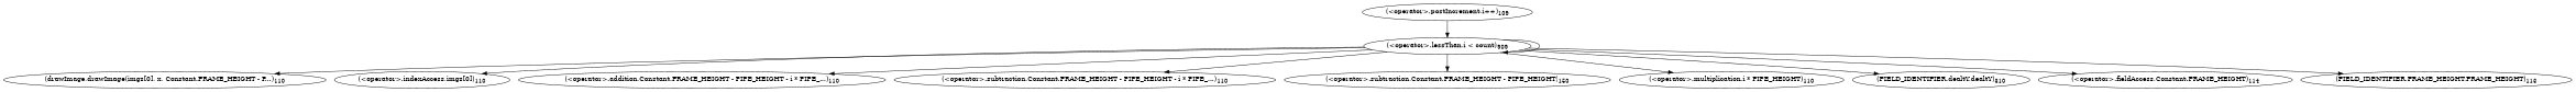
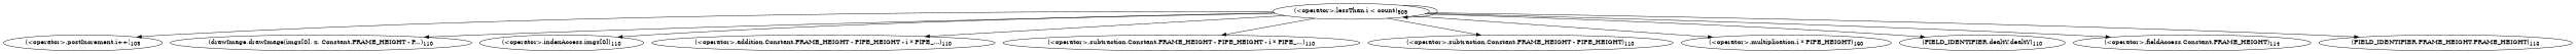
  digraph {
    n1 [label=<(&lt;operator&gt;.lessThan,i &lt; count)<SUB>909</SUB>>]
    n2 [label=<(&lt;operator&gt;.postIncrement,i++)<SUB>109</SUB>>]
    n3 [label=<(drawImage,drawImage(imgs[0], x, Constant.FRAME_HEIGHT - P...)<SUB>110</SUB>>]
    n4 [label=<(&lt;operator&gt;.indexAccess,imgs[0])<SUB>110</SUB>>]
    n5 [label=<(&lt;operator&gt;.addition,Constant.FRAME_HEIGHT - PIPE_HEIGHT - i * PIPE_...)<SUB>110</SUB>>]
    n6 [label=<(&lt;operator&gt;.subtraction,Constant.FRAME_HEIGHT - PIPE_HEIGHT - i * PIPE_...)<SUB>110</SUB>>]
-   n7 [label=<(&lt;operator&gt;.subtraction,Constant.FRAME_HEIGHT - PIPE_HEIGHT)<SUB>150</SUB>>]
-   n8 [label=<(&lt;operator&gt;.multiplication,i * PIPE_HEIGHT)<SUB>110</SUB>>]
-   n9 [label=<(FIELD_IDENTIFIER,dealtY,dealtY)<SUB>310</SUB>>]
+   n7 [label=<(&lt;operator&gt;.subtraction,Constant.FRAME_HEIGHT - PIPE_HEIGHT)<SUB>110</SUB>>]
+   n8 [label=<(&lt;operator&gt;.multiplication,i * PIPE_HEIGHT)<SUB>160</SUB>>]
+   n9 [label=<(FIELD_IDENTIFIER,dealtY,dealtY)<SUB>110</SUB>>]
    n10 [label=<(&lt;operator&gt;.fieldAccess,Constant.FRAME_HEIGHT)<SUB>114</SUB>>]
    n11 [label=<(FIELD_IDENTIFIER,FRAME_HEIGHT,FRAME_HEIGHT)<SUB>113</SUB>>]
    n1 -> n1
-   n2 -> n1
+   n1 -> n2
    n1 -> n3
    n1 -> n4
    n1 -> n5
    n1 -> n6
    n1 -> n7
    n1 -> n8
    n1 -> n9
    n1 -> n10
    n1 -> n11
  }
